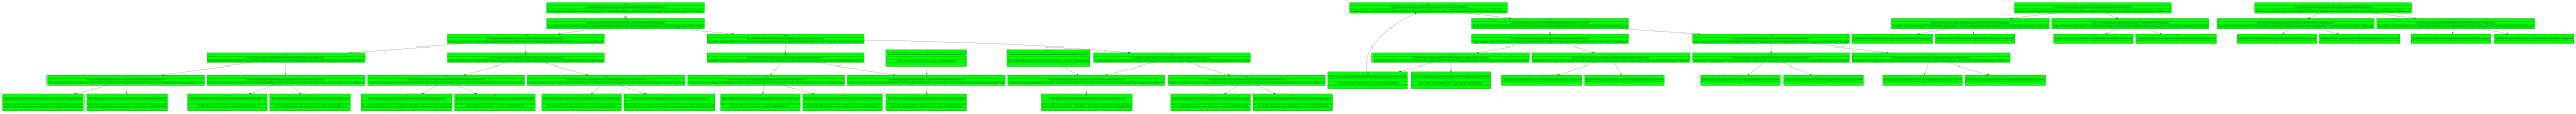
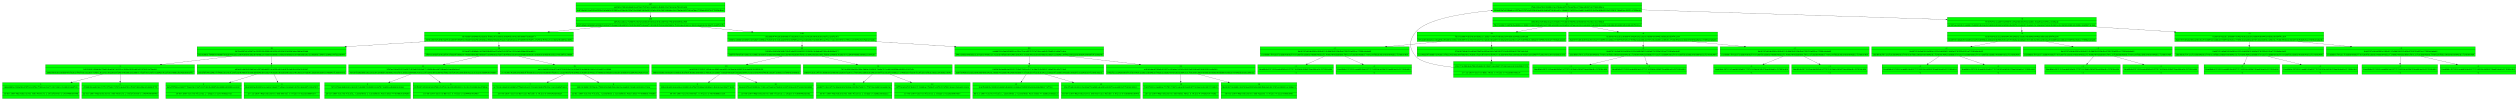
  digraph {
    fontname="Source Code Pro"
    node [color=black fillcolor=green fontname="Source Code Pro" shape=record style=filled]
    edge [fontname="Source Code Pro"]
    n1 [label="{157 | ea2b85170b4da56ab3aa672a8f1d7e121a684114b0b9c954761620ef81039a30 | 4df25e14811ef158df629e7e6e0d6c555861e4f2bc08f35e7fbd29d63966af693fa6c455e7d67d40dbcc5e178e8e44f17b6aa7dea7756e4d83974477903dd8ce}"]
    n2 [label="{136 | 4df25e14811ef158df629e7e6e0d6c555861e4f2bc08f35e7fbd29d63966af69 | 6b7b3de420d4050b2d25b1fe091af915eee1598a46b3575195b6905f8a9eaef7dd138d9f441a0abd900bcf55210ee2caa13c50c20a0e0c028c56af12a2df23f5}"]
    n3 [label="{36 | 6b7b3de420d4050b2d25b1fe091af915eee1598a46b3575195b6905f8a9eaef7 | 0b78cd607efaf0b72ef615203bf699496435446592b2f8d29d3deafdb0e55bdd1f0acb71d5d8e4c2d79d839b90fedf1afaf541f67bc2311cbeb20bed09acd6fc}"]
    n4 [label="{100 | dd138d9f441a0abd900bcf55210ee2caa13c50c20a0e0c028c56af12a2df23f5 | 20585c4306b3d349b716d7a0ef2109d22f1525419c3c8adad6760cdbfd96a077acbdd230cfee065d951acf6cc71ecc8578737a799ccea6d3f2eb3cfa44e71eba}"]
    n5 [label="{21 | 3fa6c455e7d67d40dbcc5e178e8e44f17b6aa7dea7756e4d83974477903dd8ce | 2584d55a7e938bedca1537de51797cbd33f84f0ed2943d6b670108cc61c39bb8f07df2f8c41ab6fcbd9565fa3fa468b031fb6222831784a90ac50f51a7269ade}"]
    n6 [label="{29 | 2584d55a7e938bedca1537de51797cbd33f84f0ed2943d6b670108cc61c39bb8 | fbc701990741bd7835ebb922cc2bb27c9041f0d6e81bd473d9ad240d118d41e96c957ee4a2cbc10e60047a462453621e20c56b98438944b39db010bdd4f4c264}"]
+   n7 [label="{-8 | f07df2f8c41ab6fcbd9565fa3fa468b031fb6222831784a90ac50f51a7269ade | 6c957ee4a2cbc10e60047a462453621e20c56b98438944b39db010bdd4f4c2646c957ee4a2cbc10e60047a462453621e20c56b98438944b39db010bdd4f4c264}"]
    n8 [label="{10 | 0b78cd607efaf0b72ef615203bf699496435446592b2f8d29d3deafdb0e55bdd | 5d2510851f04d0b679e08fee01d744123cc3964c6659cd02d07870823e73ee00a85e82c9d92693d05a6c597b6bdd5291cb256a081cb467b1a845c90fa2166047}"]
    n9 [label="{26 | 1f0acb71d5d8e4c2d79d839b90fedf1afaf541f67bc2311cbeb20bed09acd6fc | 3fb7ec55daf20761ef972f63a8f0509a87743d50d0ec4d709beefc0ae46e8aafaefc0b4f96d1bc976a697380295e10a158a0501e9db9b31d1c145cb9f5c260b0}"]
    n10 [label="{42 | 20585c4306b3d349b716d7a0ef2109d22f1525419c3c8adad6760cdbfd96a077 | e6dff8f073f587195cdcac98d2aeee06fcb68ae9e34983391cba4807d16566f07b31c09418bd20c58bcfdd8e13450017ba0a7b7ccb4004950ba09691c5247c5d}"]
    n11 [label="{58 | acbdd230cfee065d951acf6cc71ecc8578737a799ccea6d3f2eb3cfa44e71eba | 6492d3bdae08dad22125725e37969cc5c71c3da78fa50307140e326c45c723a6a481dcbedd790a9a25927ca29a4ec34f43c89922a61898a4290969f9faa9e240}"]
    n12 [label="{3 | 5d2510851f04d0b679e08fee01d744123cc3964c6659cd02d07870823e73ee00 | a86abbbbcd192ebb547bf9c0c5f4ef7851e2c8e77c4b71361a7a1092206a9f24d704d396aad15667c7f23f7e5c75f071a64a67b1af59279881dba4355650affd}"]
    n13 [label="{7 | a85e82c9d92693d05a6c597b6bdd5291cb256a081cb467b1a845c90fa2166047 | 0abdfdf546cd483f7f4e61b8175af230fc824b489bfeb058dd0dd45d50ceb14765a2953be2bb39bc6a1e46c93ea377ad9ec262e9a65307bc466048fc36567873}"]
    n14 [label="{11 | 3fb7ec55daf20761ef972f63a8f0509a87743d50d0ec4d709beefc0ae46e8aaf | 76759f3a6ab8bb1012a82c97a308bb73859991903afb71a9d3ced840692420ac1bf82973d993165482f092cb0f14c9e1390db5b921215cbc2553b8049ed76d6e}"]
    n15 [label="{15 | aefc0b4f96d1bc976a697380295e10a158a0501e9db9b31d1c145cb9f5c260b0 | ac73c06146a59200286bdff8e38daa127263a01566b9fd295ccca1384defa40194933c56907d374ea1cf9950352ded2b8a16a1be1eed65701a8434514262761e}"]
    n16 [label="{1 | a86abbbbcd192ebb547bf9c0c5f4ef7851e2c8e77c4b71361a7a1092206a9f24 | |03-05-1997-Reproductores web-Atencio y Delafuente-1-2437499939748|}"]
    n17 [label="{2 | d704d396aad15667c7f23f7e5c75f071a64a67b1af59279881dba4355650affd | |22-02-1997-Reproductores web-Atencio y Delafuente-1-2437499939748|}"]
    n18 [label="{3 | 0abdfdf546cd483f7f4e61b8175af230fc824b489bfeb058dd0dd45d50ceb147 | |19-08-1997-Cocina-Alcaraz y Chapa-2-1175759321752|}"]
    n19 [label="{4 | 65a2953be2bb39bc6a1e46c93ea377ad9ec262e9a65307bc466048fc36567873 | |27-12-1997-Reproductores web-Bernal e Hijos-5-6115255867537|}"]
    n20 [label="{5 | 76759f3a6ab8bb1012a82c97a308bb73859991903afb71a9d3ced840692420ac | |15-10-1997-Cocina-Alcala, Castañeda y Castañeda Asociados-4-4278637254298|}"]
    n21 [label="{6 | 1bf82973d993165482f092cb0f14c9e1390db5b921215cbc2553b8049ed76d6e | |16-06-1997-Cocina-Bernal e Hijos-2-5244465791499|}"]
    n22 [label="{7 | ac73c06146a59200286bdff8e38daa127263a01566b9fd295ccca1384defa401 | |28-06-1997-Cocina-Barraza Roldán e Hijos-5-5641418269227|}"]
    n23 [label="{8 | 94933c56907d374ea1cf9950352ded2b8a16a1be1eed65701a8434514262761e | |11-01-1997-Cocina-Alcala, Castañeda y Castañeda Asociados-4-4298651779288|}"]
    n24 [label="{19 | e6dff8f073f587195cdcac98d2aeee06fcb68ae9e34983391cba4807d16566f0 | 30de3aba83a9a0a26ec036d51d6af9ef3bb8aa5859bec14b0c62ae239ef71632b4e6029f3ed292b904c7c02ced7ee49ef4ed615319f3266ec92f54641b909802}"]
    n25 [label="{23 | 7b31c09418bd20c58bcfdd8e13450017ba0a7b7ccb4004950ba09691c5247c5d | e88b77318cc4f7bc0be803da70658e1329b6fa207ccf76759e2ab0552ea4625ee9ff52adcef07368c1717406bae7fa30efac0f32b7af93158aac29e5e02c004a}"]
    n26 [label="{27 | 6492d3bdae08dad22125725e37969cc5c71c3da78fa50307140e326c45c723a6 | 6a8f604d95cb32b1850656b4b6634181266ed74d255954614e906d85677af7202bc4fcadcab34c1cbe92aefb2ed6ba4ea3d1e892bf1eaaa4b1bd7fc09dc032c1}"]
    n27 [label="{31 | a481dcbedd790a9a25927ca29a4ec34f43c89922a61898a4290969f9faa9e240 | 74d1f222124ae856ef7cf85774071aa6acd1b04dc8f7025aa1620c497d7c6bcb9843c5cfe62689c0967056edd35bd0a96ddb860e3ddc3787e43bb3316c20be21}"]
    n28 [label="{9 | 30de3aba83a9a0a26ec036d51d6af9ef3bb8aa5859bec14b0c62ae239ef71632 | |09-06-1997-Cocina-Bernal e Hijos-2-7654288817219|}"]
    n29 [label="{10 | b4e6029f3ed292b904c7c02ced7ee49ef4ed615319f3266ec92f54641b909802 | |23-08-1997-Reproductores web-Alcaraz y Chapa-3-7369949182582|}"]
    n30 [label="{11 | e88b77318cc4f7bc0be803da70658e1329b6fa207ccf76759e2ab0552ea4625e | |03-07-1997-Reproductores web-Alcaraz y Chapa-3-3258135532212|}"]
    n31 [label="{12 | e9ff52adcef07368c1717406bae7fa30efac0f32b7af93158aac29e5e02c004a | |17-06-1997-Cocina-Alcaraz y Chapa-2-6115255867537|}"]
    n32 [label="{13 | 6a8f604d95cb32b1850656b4b6634181266ed74d255954614e906d85677af720 | |05-11-1997-Cocina-Alcala, Castañeda y Castañeda Asociados-4-3258135532212|}"]
    n33 [label="{14 | 2bc4fcadcab34c1cbe92aefb2ed6ba4ea3d1e892bf1eaaa4b1bd7fc09dc032c1 | |02-07-1997-Reproductores web-Barraza Roldán e Hijos-5-8358576539473|}"]
    n34 [label="{15 | 74d1f222124ae856ef7cf85774071aa6acd1b04dc8f7025aa1620c497d7c6bcb | |25-12-1997-Reproductores web-Báez Mota e Hijos-4-9429179777262|}"]
    n35 [label="{16 | 9843c5cfe62689c0967056edd35bd0a96ddb860e3ddc3787e43bb3316c20be21 | |05-02-1997-Reproductores web-Agosto e Hijos-4-2123735653995|}"]
    n36 [label="{33 | fbc701990741bd7835ebb922cc2bb27c9041f0d6e81bd473d9ad240d118d41e9 | 97b418749de31cc80a878a39cd03ce404c7e8580f715c6b263bb327547a6c0c08a40707cb6ab2601e288c012fc6dd95d212dd2e0736f55e925ce77698a0ada46}"]
    n37 [label="{-4 | 6c957ee4a2cbc10e60047a462453621e20c56b98438944b39db010bdd4f4c264 | 8a40707cb6ab2601e288c012fc6dd95d212dd2e0736f55e925ce77698a0ada468a40707cb6ab2601e288c012fc6dd95d212dd2e0736f55e925ce77698a0ada46}"]
    n38 [label="{-4 | 6c957ee4a2cbc10e60047a462453621e20c56b98438944b39db010bdd4f4c264 | 8a40707cb6ab2601e288c012fc6dd95d212dd2e0736f55e925ce77698a0ada468a40707cb6ab2601e288c012fc6dd95d212dd2e0736f55e925ce77698a0ada46}"]
    n39 [label="{-4 | 6c957ee4a2cbc10e60047a462453621e20c56b98438944b39db010bdd4f4c264 | 8a40707cb6ab2601e288c012fc6dd95d212dd2e0736f55e925ce77698a0ada468a40707cb6ab2601e288c012fc6dd95d212dd2e0736f55e925ce77698a0ada46}"]
    n40 [label="{35 | 97b418749de31cc80a878a39cd03ce404c7e8580f715c6b263bb327547a6c0c0 | 1aa45aabfb958d75241eec5f92124cbe63300f69245cc4cd8e1f227df975776f874c773cdd5484afb52d506b1957d6373a0cd45f4fc5619e01c07e92d3d27273}"]
    n41 [label="{-2 | 8a40707cb6ab2601e288c012fc6dd95d212dd2e0736f55e925ce77698a0ada46 | 1bad6b8cf97131fceab8543e81f7757195fbb1d36b376ee994ad1cf17699c4641bad6b8cf97131fceab8543e81f7757195fbb1d36b376ee994ad1cf17699c464}"]
    n42 [label="{-2 | 8a40707cb6ab2601e288c012fc6dd95d212dd2e0736f55e925ce77698a0ada46 | 1bad6b8cf97131fceab8543e81f7757195fbb1d36b376ee994ad1cf17699c4641bad6b8cf97131fceab8543e81f7757195fbb1d36b376ee994ad1cf17699c464}"]
    n43 [label="{-2 | 8a40707cb6ab2601e288c012fc6dd95d212dd2e0736f55e925ce77698a0ada46 | 1bad6b8cf97131fceab8543e81f7757195fbb1d36b376ee994ad1cf17699c4641bad6b8cf97131fceab8543e81f7757195fbb1d36b376ee994ad1cf17699c464}"]
-   n44 [label="{17 | 1aa45aabfb958d75241eec5f92124cbe63300f69245cc4cd8e1f227df975776f | |26-10-1997-Cocina-Benavídez y Salcido-4-2437499939748|}"]
    n45 [label="{18 | 874c773cdd5484afb52d506b1957d6373a0cd45f4fc5619e01c07e92d3d27273 | |17-12-1997-Cocina-Báez Mota e Hijos-5-4113885755137|}"]
    n46 [label="{-1 | 1bad6b8cf97131fceab8543e81f7757195fbb1d36b376ee994ad1cf17699c464 | -1}"]
    n47 [label="{-1 | 1bad6b8cf97131fceab8543e81f7757195fbb1d36b376ee994ad1cf17699c464 | -1}"]
    n48 [label="{-1 | 1bad6b8cf97131fceab8543e81f7757195fbb1d36b376ee994ad1cf17699c464 | -1}"]
    n49 [label="{-1 | 1bad6b8cf97131fceab8543e81f7757195fbb1d36b376ee994ad1cf17699c464 | -1}"]
    n50 [label="{-1 | 1bad6b8cf97131fceab8543e81f7757195fbb1d36b376ee994ad1cf17699c464 | -1}"]
    n51 [label="{-1 | 1bad6b8cf97131fceab8543e81f7757195fbb1d36b376ee994ad1cf17699c464 | -1}"]
    n52 [label="{-2 | 8a40707cb6ab2601e288c012fc6dd95d212dd2e0736f55e925ce77698a0ada46 | 1bad6b8cf97131fceab8543e81f7757195fbb1d36b376ee994ad1cf17699c4641bad6b8cf97131fceab8543e81f7757195fbb1d36b376ee994ad1cf17699c464}"]
    n53 [label="{-2 | 8a40707cb6ab2601e288c012fc6dd95d212dd2e0736f55e925ce77698a0ada46 | 1bad6b8cf97131fceab8543e81f7757195fbb1d36b376ee994ad1cf17699c4641bad6b8cf97131fceab8543e81f7757195fbb1d36b376ee994ad1cf17699c464}"]
    n54 [label="{-2 | 8a40707cb6ab2601e288c012fc6dd95d212dd2e0736f55e925ce77698a0ada46 | 1bad6b8cf97131fceab8543e81f7757195fbb1d36b376ee994ad1cf17699c4641bad6b8cf97131fceab8543e81f7757195fbb1d36b376ee994ad1cf17699c464}"]
    n55 [label="{-2 | 8a40707cb6ab2601e288c012fc6dd95d212dd2e0736f55e925ce77698a0ada46 | 1bad6b8cf97131fceab8543e81f7757195fbb1d36b376ee994ad1cf17699c4641bad6b8cf97131fceab8543e81f7757195fbb1d36b376ee994ad1cf17699c464}"]
    n56 [label="{-1 | 1bad6b8cf97131fceab8543e81f7757195fbb1d36b376ee994ad1cf17699c464 | -1}"]
    n57 [label="{-1 | 1bad6b8cf97131fceab8543e81f7757195fbb1d36b376ee994ad1cf17699c464 | -1}"]
    n58 [label="{-1 | 1bad6b8cf97131fceab8543e81f7757195fbb1d36b376ee994ad1cf17699c464 | -1}"]
    n59 [label="{-1 | 1bad6b8cf97131fceab8543e81f7757195fbb1d36b376ee994ad1cf17699c464 | -1}"]
    n60 [label="{-1 | 1bad6b8cf97131fceab8543e81f7757195fbb1d36b376ee994ad1cf17699c464 | -1}"]
    n61 [label="{-1 | 1bad6b8cf97131fceab8543e81f7757195fbb1d36b376ee994ad1cf17699c464 | -1}"]
    n62 [label="{-1 | 1bad6b8cf97131fceab8543e81f7757195fbb1d36b376ee994ad1cf17699c464 | -1}"]
    n63 [label="{-1 | 1bad6b8cf97131fceab8543e81f7757195fbb1d36b376ee994ad1cf17699c464 | -1}"]
    n1 -> n2
    n2 -> n3
    n2 -> n4
    n3 -> n8
    n3 -> n9
    n4 -> n10
    n4 -> n11
    n5 -> n6
+   n5 -> n7
    n6 -> n36
    n6 -> n37
+   n7 -> n38
+   n7 -> n39
    n8 -> n12
    n8 -> n13
    n9 -> n14
    n9 -> n15
    n10 -> n24
    n10 -> n25
    n11 -> n26
    n11 -> n27
    n12 -> n16
    n12 -> n17
    n13 -> n18
    n13 -> n19
    n14 -> n20
    n14 -> n21
    n15 -> n22
    n15 -> n23
    n24 -> n28
    n24 -> n29
    n25 -> n30
-   n31 -> n25
+   n25 -> n31
    n26 -> n32
-   n33 -> n26
+   n26 -> n33
    n27 -> n34
    n27 -> n35
    n36 -> n40
    n36 -> n41
    n37 -> n42
    n37 -> n43
    n38 -> n52
    n38 -> n53
    n39 -> n54
    n39 -> n55
-   n40 -> n44
    n40 -> n45
    n41 -> n46
    n41 -> n47
    n42 -> n48
    n42 -> n49
    n43 -> n50
    n43 -> n51
    n45 -> n5
    n52 -> n56
    n52 -> n57
    n53 -> n58
    n53 -> n59
    n54 -> n60
    n54 -> n61
    n55 -> n62
    n55 -> n63
  }
